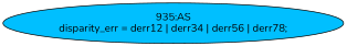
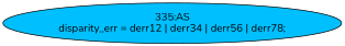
  strict digraph {
    fontname=Nunito
-   n1 [ast="<pyverilog.vparser.ast.Assign object at 0x7f14ceeea3d0>" def_var="['disparity_err']" fillcolor=deepskyblue label="935:AS\ndisparity_err = derr12 | derr34 | derr56 | derr78;" statements="[]" style=filled typ=Assign use_var="['derr12', 'derr34', 'derr56', 'derr78']" fontname=Nunito]
+   n1 [ast="<pyverilog.vparser.ast.Assign object at 0x7f14ceeea3d0>" def_var="['disparity_err']" fillcolor=deepskyblue label="335:AS\ndisparity_err = derr12 | derr34 | derr56 | derr78;" statements="[]" style=filled typ=Assign use_var="['derr12', 'derr34', 'derr56', 'derr78']" fontname=Nunito]
  }
